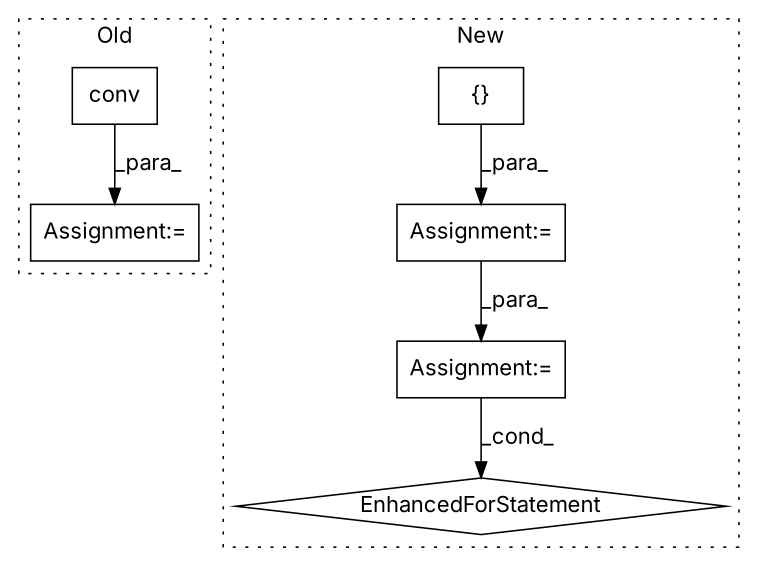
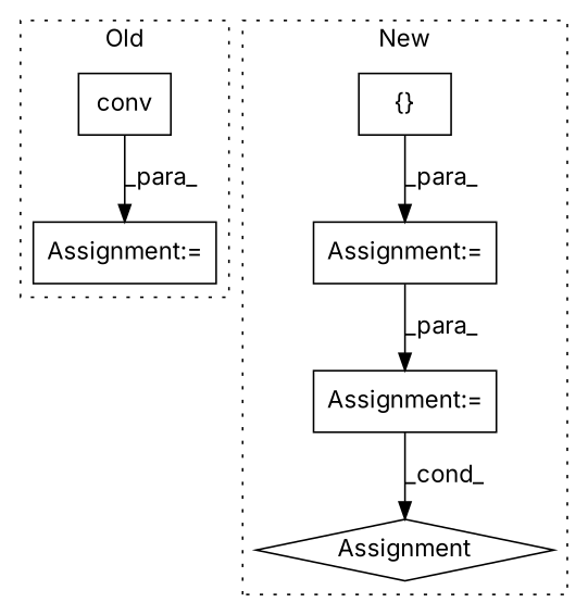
  digraph {
    fontname=Inter
    node [a=7 l="67,2" s="3274,3376" shape=box fontname=Inter]
    edge [fontname=Inter]
    n1 [a=32 l="5,1" label=conv s="2529,2547"]
    n2 [l=1 label="Assignment:=" s=2569]
    n3 [a=4 l="1,1" label="{}" s="2851,2968"]
-   n4 [a=70 label=EnhancedForStatement shape=diamond]
+   n4 [a=70 label=Assignment shape=diamond]
    n5 [label="Assignment:="]
    n6 [l=2 label="Assignment:=" s=2840]
    subgraph cluster_1 {
      label=Old
      style=dotted
      n1
      n2
    }
    subgraph cluster_2 {
      label=New
      style=dotted
      n3
      n4
      n5
      n6
    }
    n1 -> n2 [label=_para_]
    n3 -> n6 [label=_para_]
    n5 -> n4 [label=_cond_]
    n6 -> n5 [label=_para_]
  }
